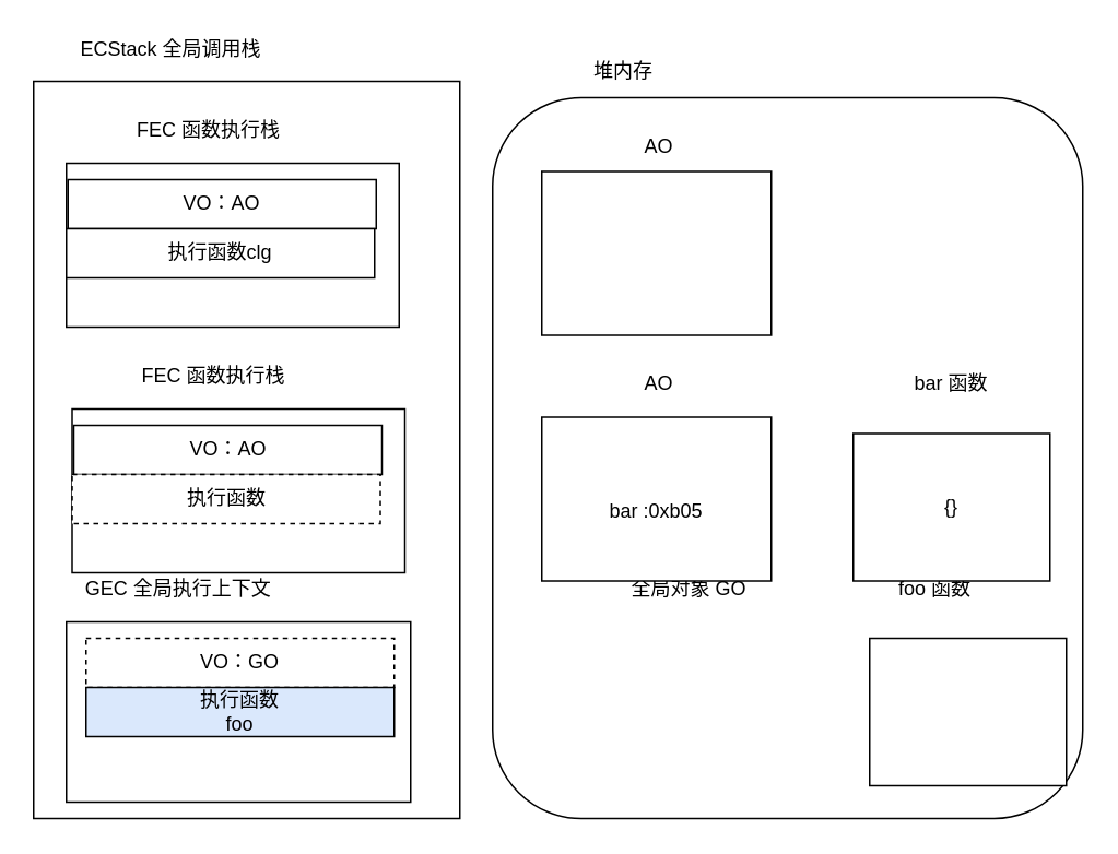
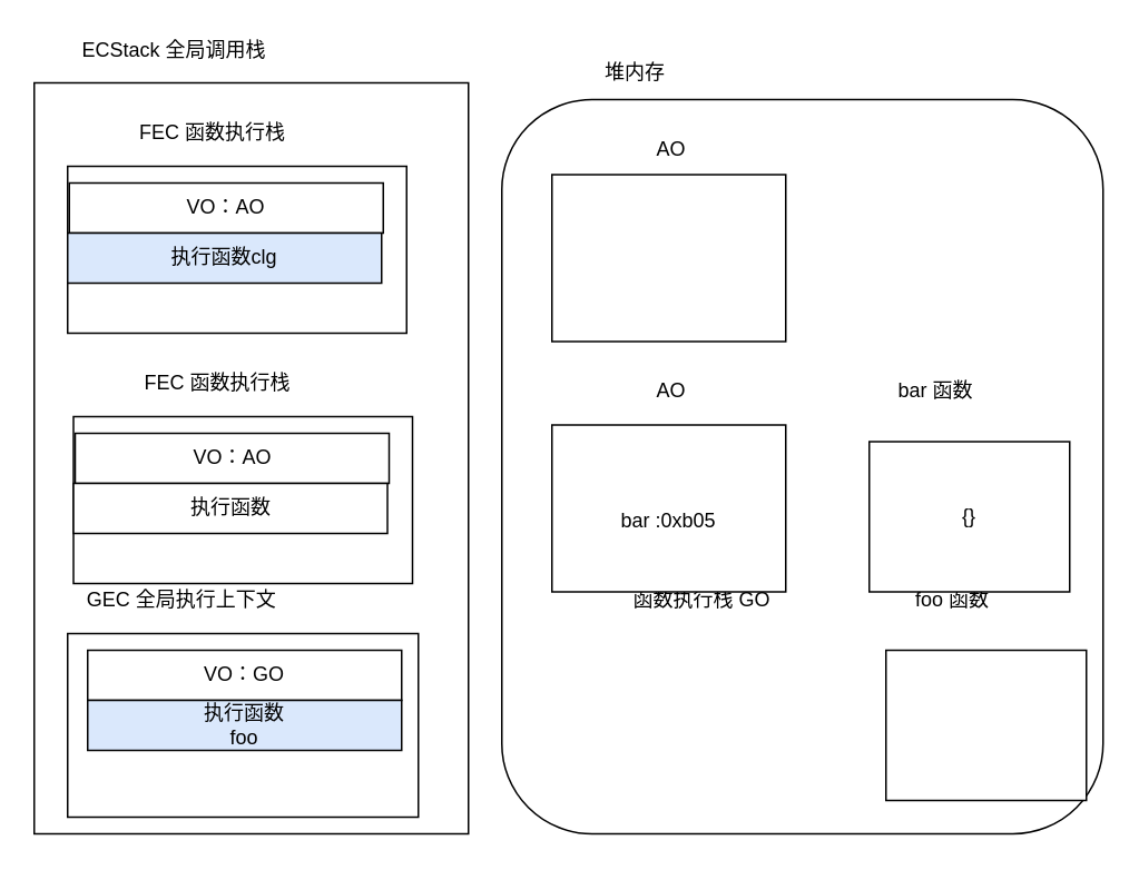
  <mxCell id="0" />
  <mxCell id="1" parent="0" />
  <mxCell id="2" value="" style="rounded=0;whiteSpace=wrap;html=1;" parent="1" vertex="1"><mxGeometry x="20" y="49" width="260" height="450" as="geometry" /></mxCell>
  <mxCell id="3" value="ECStack 全局调用栈" style="text;html=1;resizable=0;points=[];autosize=1;align=left;verticalAlign=top;spacingTop=-4;" parent="1" vertex="1"><mxGeometry x="47" y="20" width="130" height="20" as="geometry" /></mxCell>
  <mxCell id="4" value="" style="rounded=0;whiteSpace=wrap;html=1;" parent="1" vertex="1"><mxGeometry x="40" y="379" width="210" height="110" as="geometry" /></mxCell>
  <mxCell id="5" value="GEC 全局执行上下文" style="text;html=1;strokeColor=none;fillColor=none;align=center;verticalAlign=middle;whiteSpace=wrap;rounded=0;" parent="1" vertex="1"><mxGeometry x="47" y="349" width="123" height="20" as="geometry" /></mxCell>
- <mxCell id="6" value="VO：GO" style="rounded=0;whiteSpace=wrap;html=1;dashed=1;" parent="1" vertex="1"><mxGeometry x="52" y="389" width="188" height="30" as="geometry" /></mxCell>
+ <mxCell id="6" value="VO：GO" style="rounded=0;whiteSpace=wrap;html=1;" parent="1" vertex="1"><mxGeometry x="52" y="389" width="188" height="30" as="geometry" /></mxCell>
  <mxCell id="7" value="执行函数&lt;br&gt;foo" style="rounded=0;whiteSpace=wrap;html=1;fillColor=#dae8fc;" parent="1" vertex="1"><mxGeometry x="52" y="419" width="188" height="30" as="geometry" /></mxCell>
  <mxCell id="8" value="" style="rounded=1;whiteSpace=wrap;html=1;" parent="1" vertex="1"><mxGeometry x="300" y="59" width="360" height="440" as="geometry" /></mxCell>
  <mxCell id="9" value="堆内存" style="text;html=1;resizable=0;points=[];autosize=1;align=left;verticalAlign=top;spacingTop=-4;" parent="1" vertex="1"><mxGeometry x="360" y="33" width="50" height="20" as="geometry" /></mxCell>
- <mxCell id="10" value="全局对象 GO" style="text;html=1;strokeColor=none;fillColor=none;align=center;verticalAlign=middle;whiteSpace=wrap;rounded=0;" parent="1" vertex="1"><mxGeometry x="350" y="349" width="140" height="20" as="geometry" /></mxCell>
+ <mxCell id="10" value="函数执行栈 GO" style="text;html=1;strokeColor=none;fillColor=none;align=center;verticalAlign=middle;whiteSpace=wrap;rounded=0;" parent="1" vertex="1"><mxGeometry x="350" y="349" width="140" height="20" as="geometry" /></mxCell>
  <mxCell id="11" value="" style="rounded=0;whiteSpace=wrap;html=1;" parent="1" vertex="1"><mxGeometry x="530" y="389" width="120" height="90" as="geometry" /></mxCell>
  <mxCell id="12" value="foo 函数" style="text;html=1;strokeColor=none;fillColor=none;align=center;verticalAlign=middle;whiteSpace=wrap;rounded=0;" parent="1" vertex="1"><mxGeometry x="530" y="349" width="80" height="20" as="geometry" /></mxCell>
  <mxCell id="13" value="" style="rounded=0;whiteSpace=wrap;html=1;" parent="1" vertex="1"><mxGeometry x="43.5" y="249" width="203" height="100" as="geometry" /></mxCell>
  <mxCell id="14" value="FEC 函数执行栈" style="text;html=1;strokeColor=none;fillColor=none;align=center;verticalAlign=middle;whiteSpace=wrap;rounded=0;" parent="1" vertex="1"><mxGeometry x="60" y="219" width="140" height="20" as="geometry" /></mxCell>
  <mxCell id="15" value="VO：AO" style="rounded=0;whiteSpace=wrap;html=1;" parent="1" vertex="1"><mxGeometry x="44.5" y="259" width="188" height="30" as="geometry" /></mxCell>
- <mxCell id="16" value="执行函数" style="rounded=0;whiteSpace=wrap;html=1;dashed=1;" parent="1" vertex="1"><mxGeometry x="43.5" y="289" width="188" height="30" as="geometry" /></mxCell>
+ <mxCell id="16" value="执行函数" style="rounded=0;whiteSpace=wrap;html=1;" parent="1" vertex="1"><mxGeometry x="43.5" y="289" width="188" height="30" as="geometry" /></mxCell>
  <mxCell id="17" value="&lt;br&gt;bar :0xb05" style="rounded=0;whiteSpace=wrap;html=1;" parent="1" vertex="1"><mxGeometry x="330" y="254" width="140" height="100" as="geometry" /></mxCell>
  <mxCell id="18" value="&amp;nbsp;AO" style="text;html=1;strokeColor=none;fillColor=none;align=center;verticalAlign=middle;whiteSpace=wrap;rounded=0;" parent="1" vertex="1"><mxGeometry x="330" y="224" width="140" height="20" as="geometry" /></mxCell>
  <mxCell id="19" value="{}" style="rounded=0;whiteSpace=wrap;html=1;" parent="1" vertex="1"><mxGeometry x="520" y="264" width="120" height="90" as="geometry" /></mxCell>
- <mxCell id="20" value="bar 函数" style="text;html=1;strokeColor=none;fillColor=none;align=center;verticalAlign=middle;whiteSpace=wrap;rounded=0;" parent="1" vertex="1"><mxGeometry x="540" y="224" width="80" height="20" as="geometry" /></mxCell>
+ <mxCell id="20" value="bar 函数" style="text;html=1;strokeColor=none;fillColor=none;align=center;verticalAlign=middle;whiteSpace=wrap;rounded=0;" parent="1" vertex="1"><mxGeometry x="520" y="224" width="80" height="20" as="geometry" /></mxCell>
  <mxCell id="21" value="" style="rounded=0;whiteSpace=wrap;html=1;" parent="1" vertex="1"><mxGeometry x="330" y="104" width="140" height="100" as="geometry" /></mxCell>
  <mxCell id="22" value="" style="rounded=0;whiteSpace=wrap;html=1;" parent="1" vertex="1"><mxGeometry x="40" y="99" width="203" height="100" as="geometry" /></mxCell>
  <mxCell id="23" value="FEC 函数执行栈" style="text;html=1;strokeColor=none;fillColor=none;align=center;verticalAlign=middle;whiteSpace=wrap;rounded=0;" parent="1" vertex="1"><mxGeometry x="56.5" y="69" width="140" height="20" as="geometry" /></mxCell>
  <mxCell id="24" value="VO：AO" style="rounded=0;whiteSpace=wrap;html=1;" parent="1" vertex="1"><mxGeometry x="41" y="109" width="188" height="30" as="geometry" /></mxCell>
- <mxCell id="25" value="执行函数clg" style="rounded=0;whiteSpace=wrap;html=1;" parent="1" vertex="1"><mxGeometry x="40" y="139" width="188" height="30" as="geometry" /></mxCell>
+ <mxCell id="25" value="执行函数clg" style="rounded=0;whiteSpace=wrap;html=1;fillColor=#dae8fc;" parent="1" vertex="1"><mxGeometry x="40" y="139" width="188" height="30" as="geometry" /></mxCell>
  <mxCell id="26" value="&amp;nbsp;AO" style="text;html=1;strokeColor=none;fillColor=none;align=center;verticalAlign=middle;whiteSpace=wrap;rounded=0;" parent="1" vertex="1"><mxGeometry x="330" y="79" width="140" height="20" as="geometry" /></mxCell>
